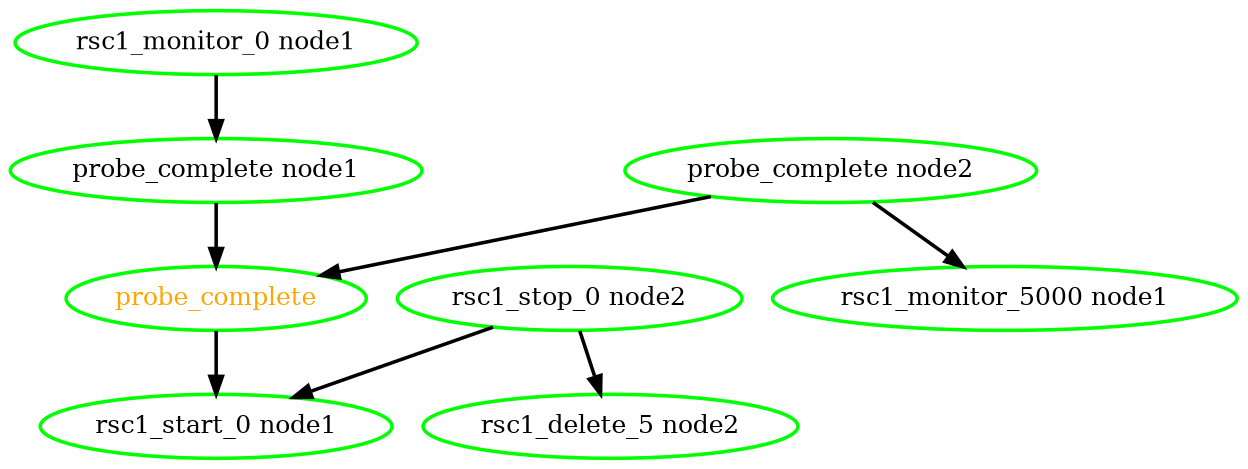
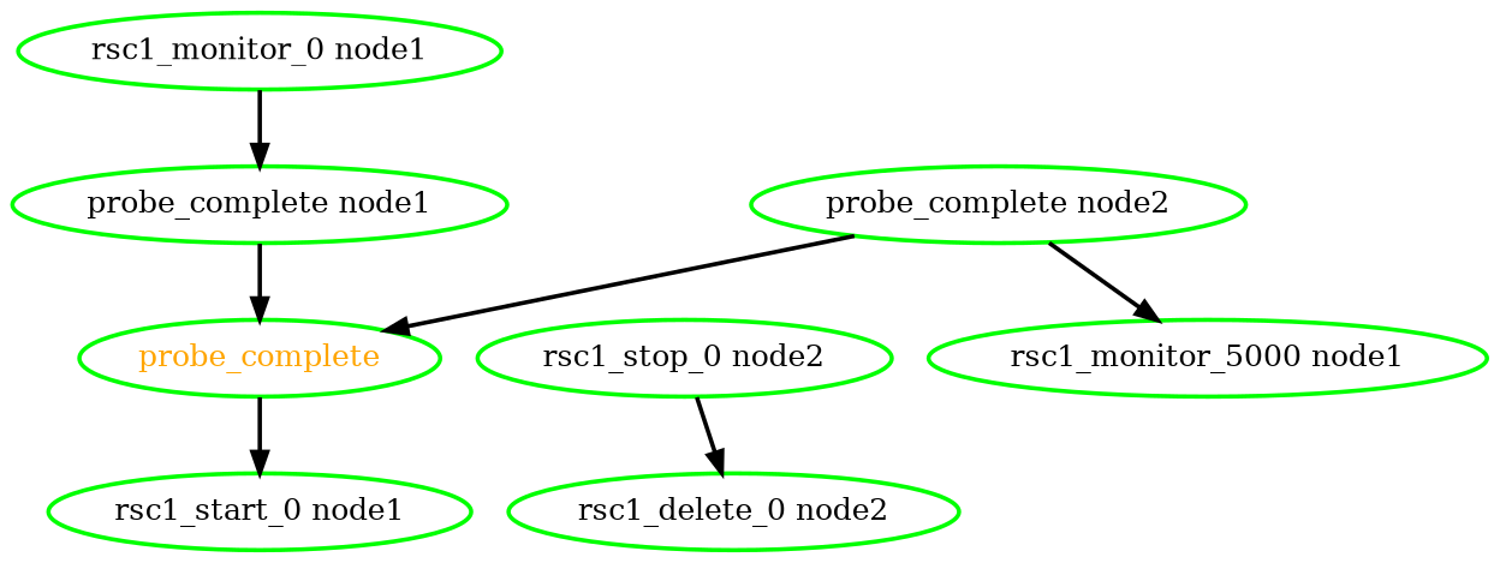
  digraph {
    node [color=green fontcolor=black style=bold]
    edge [style=bold]
    probe_complete [fontcolor=orange]
    "rsc1_start_0 node1"
    "probe_complete node1"
    "rsc1_monitor_0 node1"
    "probe_complete node2"
    "rsc1_monitor_5000 node1"
    "rsc1_stop_0 node2"
-   "rsc1_delete_0 node2" [label="rsc1_delete_5 node2"]
+   "rsc1_delete_0 node2"
    probe_complete -> "rsc1_start_0 node1"
    "probe_complete node1" -> probe_complete
    "rsc1_monitor_0 node1" -> "probe_complete node1"
    "probe_complete node2" -> probe_complete
    "probe_complete node2" -> "rsc1_monitor_5000 node1"
-   "rsc1_stop_0 node2" -> "rsc1_start_0 node1"
    "rsc1_stop_0 node2" -> "rsc1_delete_0 node2"
  }
